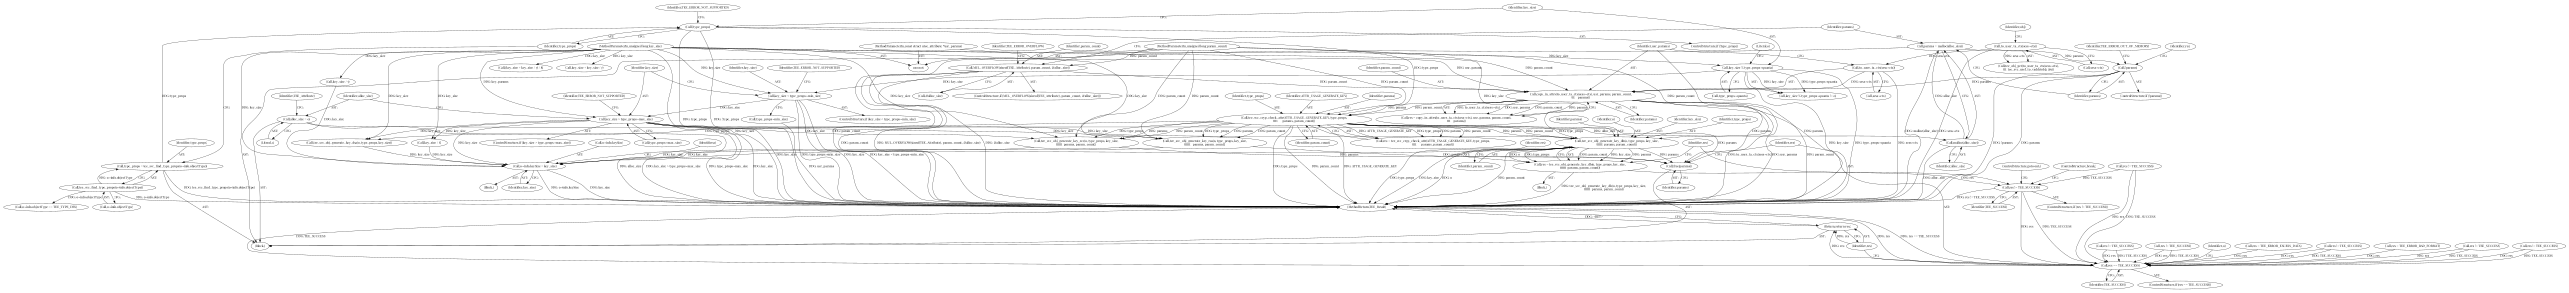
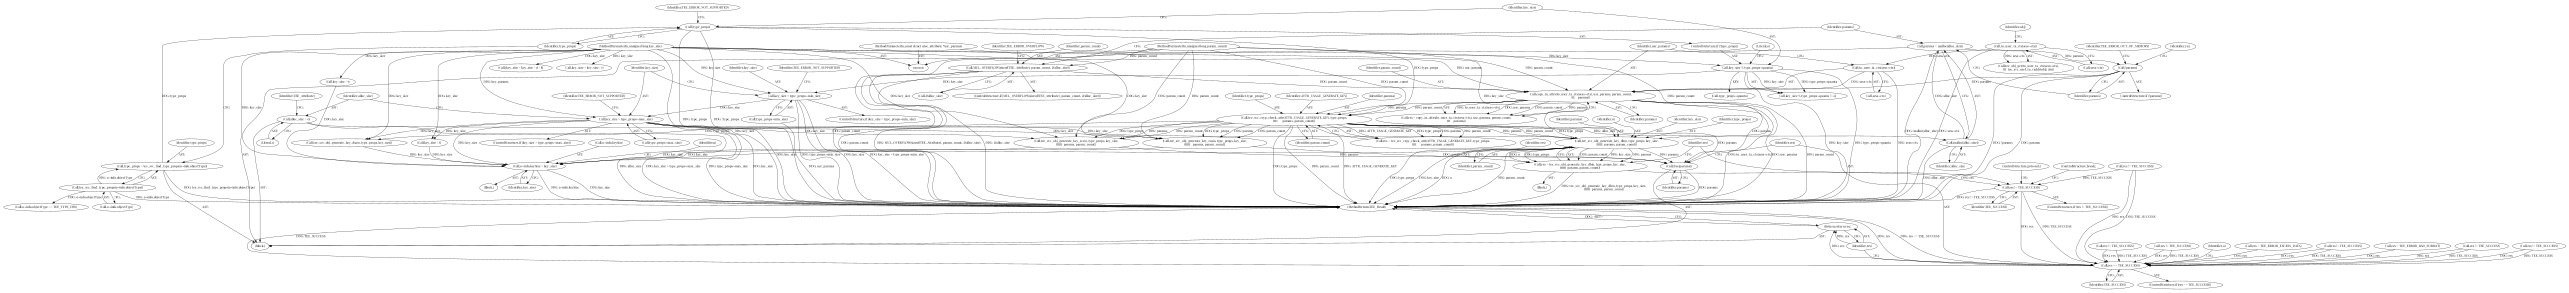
  digraph {
    fontname="Playfair Display"
    node [fontname="Playfair Display"]
    edge [fontname="Playfair Display"]
    n1 [label="(Call,tee_svc_obj_generate_key_dh(o, type_props, key_size,\n\t\t\t\t\t\t  params, param_count))"]
    n2 [label="(Call,res = tee_svc_obj_generate_key_dh(o, type_props, key_size,\n\t\t\t\t\t\t  params, param_count))"]
    n3 [label="(Call,free(params))"]
    n4 [label="(Call,o->info.keySize = key_size)"]
    n5 [label="(Identifier,param_count)"]
    n6 [label="(MethodReturn,TEE_Result)"]
    n7 [label="(Call,res != TEE_SUCCESS)"]
    n8 [label="(Block,)"]
    n9 [label="(Block,)"]
    n10 [label="(Identifier,params)"]
    n11 [label="(Block,)"]
    n12 [label="(Identifier,key_size)"]
    n13 [label="(Return,return res;)"]
    n14 [label="(Call,tee_svc_cryp_check_attr(ATTR_USAGE_GENERATE_KEY, type_props,\n\t\t\t\t      params, param_count))"]
    n15 [label="(Call,tee_svc_obj_generate_key_dsa(o, type_props, key_size))"]
    n16 [label="(Call,tee_svc_obj_generate_key_rsa(o, type_props, key_size,\n\t\t\t\t\t\t   params, param_count))"]
    n17 [label="(Call,tee_svc_obj_generate_key_ecc(o, type_props, key_size,\n\t\t\t\t\t\t  params, param_count))"]
    n18 [label="(Identifier,param_count)"]
    n19 [label="(Call,res = tee_svc_cryp_check_attr(ATTR_USAGE_GENERATE_KEY, type_props,\n\t\t\t\t      params, param_count))"]
    n20 [label="(Call,!type_props)"]
    n21 [label="(ControlStructure,if (!type_props))"]
    n22 [label="(Identifier,type_props)"]
    n23 [label="(Call,type_props = tee_svc_find_type_props(o->info.objectType))"]
    n24 [label="(Call,tee_svc_find_type_props(o->info.objectType))"]
    n25 [label="(Call,o->info.objectType)"]
    n26 [label="(Call,o->info.objectType == TEE_TYPE_DES)"]
    n27 [label="(Call,copy_in_attrs(to_user_ta_ctx(sess->ctx), usr_params, param_count,\n\t\t\t    params))"]
    n28 [label="(Identifier,params)"]
    n29 [label="(Call,res = copy_in_attrs(to_user_ta_ctx(sess->ctx), usr_params, param_count,\n\t\t\t    params))"]
    n30 [label="(Call,to_user_ta_ctx(sess->ctx))"]
    n31 [label="(Call,sess->ctx)"]
    n32 [label="(Call,to_user_ta_ctx(sess->ctx))"]
    n33 [label="(Call,tee_obj_get(to_user_ta_ctx(sess->ctx),\n\t\t\t  tee_svc_uref_to_vaddr(obj), &o))"]
    n34 [label="(Call,sess->ctx)"]
    n35 [label="(MethodParameterIn,const struct utee_attribute *usr_params)"]
    1000106
    n37 [label="(Call,MUL_OVERFLOW(sizeof(TEE_Attribute), param_count, &alloc_size))"]
    n38 [label="(ControlStructure,if (MUL_OVERFLOW(sizeof(TEE_Attribute), param_count, &alloc_size)))"]
    n39 [label="(Call,&alloc_size)"]
    n40 [label="(MethodParameterIn,unsigned long param_count)"]
    n41 [label="(Call,!params)"]
    n42 [label="(ControlStructure,if (!params))"]
    n43 [label="(Identifier,params)"]
    n44 [label="(Call,params = malloc(alloc_size))"]
    n45 [label="(Call,malloc(alloc_size))"]
    n46 [label="(Identifier,alloc_size)"]
    n47 [label="(Call,alloc_size = 0)"]
    n48 [label="(Literal,0)"]
    n49 [label="(Call,key_size > type_props->max_size)"]
    n50 [label="(Call,type_props->max_size)"]
    n51 [label="(ControlStructure,if (key_size > type_props->max_size))"]
    n52 [label="(Call,key_size / 8)"]
    n53 [label="(Call,key_size < type_props->min_size)"]
    n54 [label="(ControlStructure,if (key_size < type_props->min_size))"]
    n55 [label="(Call,type_props->min_size)"]
    n56 [label="(Call,key_size % type_props->quanta)"]
    n57 [label="(Call,type_props->quanta)"]
    n58 [label="(Call,key_size % type_props->quanta != 0)"]
    n59 [label="(MethodParameterIn,unsigned long key_size)"]
    n60 [label="(Call,key_size + key_size / 7)"]
    n61 [label="(Call,key_size / 7)"]
    n62 [label="(Call,(key_size + key_size / 7) / 8)"]
    n63 [label="(Call,res == TEE_SUCCESS)"]
    n64 [label="(ControlStructure,if (res != TEE_SUCCESS))"]
    n65 [label="(Identifier,TEE_SUCCESS)"]
    n66 [label="(Identifier,TEE_SUCCESS)"]
    n67 [label="(ControlStructure,if (res == TEE_SUCCESS))"]
    n68 [label="(Identifier,res)"]
    n69 [label="(Identifier,param_count)"]
    n70 [label="(Call,res != TEE_SUCCESS)"]
    n71 [label="(Identifier,usr_params)"]
    n72 [label="(Call,res != TEE_SUCCESS)"]
    n73 [label="(Literal,0)"]
    n74 [label="(Identifier,res)"]
    n75 [label="(Identifier,obj)"]
    n76 [label="(Identifier,TEE_ERROR_OUT_OF_MEMORY)"]
    n77 [label="(ControlStructure,goto out;)"]
    n78 [label="(Identifier,TEE_ERROR_NOT_SUPPORTED)"]
    n79 [label="(Identifier,TEE_Attribute)"]
    n80 [label="(ControlStructure,break;)"]
    n81 [label="(Identifier,params)"]
    n82 [label="(Identifier,key_size)"]
    n83 [label="(Identifier,o)"]
    n84 [label="(Call,o->info.keySize)"]
    n85 [label="(Identifier,TEE_ERROR_NOT_SUPPORTED)"]
    n86 [label="(Identifier,o)"]
    n87 [label="(Identifier,res)"]
    n88 [label="(Identifier,key_size)"]
    n89 [label="(Call,res != TEE_SUCCESS)"]
    n90 [label="(Call,res = TEE_ERROR_EXCESS_DATA)"]
    n91 [label="(Call,res != TEE_SUCCESS)"]
    n92 [label="(Identifier,params)"]
    n93 [label="(Identifier,param_count)"]
    n94 [label="(Call,res = TEE_ERROR_BAD_FORMAT)"]
    n95 [label="(Identifier,key_size)"]
    n96 [label="(Identifier,TEE_ERROR_NOT_SUPPORTED)"]
    n97 [label="(Call,res != TEE_SUCCESS)"]
    n98 [label="(Identifier,res)"]
    n99 [label="(Identifier,alloc_size)"]
    n100 [label="(Identifier,TEE_ERROR_OVERFLOW)"]
    n101 [label="(Identifier,key_size)"]
    n102 [label="(Identifier,o)"]
    n103 [label="(Identifier,type_props)"]
    n104 [label="(Call,res != TEE_SUCCESS)"]
    n105 [label="(Identifier,type_props)"]
    n106 [label="(Identifier,ATTR_USAGE_GENERATE_KEY)"]
    n107 [label="(Identifier,params)"]
    n108 [label="(Identifier,res)"]
    n109 [label="(Identifier,type_props)"]
    n1 -> n2 [label="AST: "]
    n1 -> n2 [label="DDG: param_count"]
    n1 -> n2 [label="DDG: key_size"]
    n1 -> n2 [label="DDG: params"]
    n1 -> n2 [label="DDG: o"]
    n1 -> n2 [label="DDG: type_props"]
    n1 -> n3 [label="DDG: params"]
    n1 -> n4 [label="DDG: key_size"]
    n1 -> n5 [label="CFG: "]
    n1 -> n6 [label="DDG: type_props"]
    n1 -> n6 [label="DDG: key_size"]
    n1 -> n6 [label="DDG: o"]
    n1 -> n6 [label="DDG: param_count"]
    n2 -> n1 [label="CFG: "]
    n2 -> n6 [label="DDG: tee_svc_obj_generate_key_dh(o, type_props, key_size,\n\t\t\t\t\t\t  params, param_count)"]
    n2 -> n7 [label="DDG: res"]
    n2 -> n8 [label="AST: "]
-   n71 -> n6 [label="DDG: params"]
+   n3 -> n6 [label="DDG: params"]
    n3 -> n9 [label="AST: "]
    n3 -> n10 [label="CFG: "]
    n4 -> n6 [label="DDG: key_size"]
    n4 -> n6 [label="DDG: o->info.keySize"]
    n4 -> n11 [label="AST: "]
    n4 -> n12 [label="CFG: "]
    n5 -> n1 [label="AST: "]
    n6 -> n13 [label="CFG: "]
    n7 -> n6 [label="DDG: res != TEE_SUCCESS"]
    n7 -> n63 [label="DDG: res"]
    n7 -> n63 [label="DDG: TEE_SUCCESS"]
    n7 -> n64 [label="AST: "]
    n7 -> n65 [label="CFG: "]
    n10 -> n3 [label="AST: "]
    n12 -> n4 [label="AST: "]
    n13 -> n6 [label="DDG: <RET>"]
    n13 -> n9 [label="AST: "]
    n13 -> n68 [label="CFG: "]
    n14 -> n1 [label="DDG: type_props"]
    n14 -> n1 [label="DDG: params"]
    n14 -> n1 [label="DDG: param_count"]
    n14 -> n3 [label="DDG: params"]
    n14 -> n6 [label="DDG: ATTR_USAGE_GENERATE_KEY"]
    n14 -> n6 [label="DDG: type_props"]
    n14 -> n6 [label="DDG: param_count"]
    n14 -> n15 [label="DDG: type_props"]
    n14 -> n16 [label="DDG: type_props"]
    n14 -> n16 [label="DDG: params"]
    n14 -> n16 [label="DDG: param_count"]
    n14 -> n17 [label="DDG: type_props"]
    n14 -> n17 [label="DDG: params"]
    n14 -> n17 [label="DDG: param_count"]
    n14 -> n18 [label="CFG: "]
    n14 -> n19 [label="AST: "]
    n14 -> n19 [label="DDG: ATTR_USAGE_GENERATE_KEY"]
    n14 -> n19 [label="DDG: type_props"]
    n14 -> n19 [label="DDG: params"]
    n14 -> n19 [label="DDG: param_count"]
    n15 -> n4 [label="DDG: key_size"]
    n16 -> n3 [label="DDG: params"]
    n16 -> n4 [label="DDG: key_size"]
    n17 -> n3 [label="DDG: params"]
    n17 -> n4 [label="DDG: key_size"]
    n18 -> n14 [label="AST: "]
    n19 -> n14 [label="CFG: "]
    n20 -> n6 [label="DDG: type_props"]
    n20 -> n6 [label="DDG: !type_props"]
    n20 -> n14 [label="DDG: type_props"]
    n20 -> n21 [label="AST: "]
    n20 -> n22 [label="CFG: "]
    n22 -> n20 [label="AST: "]
    n22 -> n23 [label="CFG: "]
    n23 -> n6 [label="DDG: tee_svc_find_type_props(o->info.objectType)"]
    n23 -> n9 [label="AST: "]
    n23 -> n20 [label="DDG: type_props"]
    n23 -> n24 [label="CFG: "]
    n24 -> n6 [label="DDG: o->info.objectType"]
    n24 -> n23 [label="AST: "]
    n24 -> n23 [label="DDG: o->info.objectType"]
    n24 -> n25 [label="CFG: "]
    n24 -> n26 [label="DDG: o->info.objectType"]
    n25 -> n24 [label="AST: "]
    n27 -> n3 [label="DDG: params"]
    n27 -> n6 [label="DDG: to_user_ta_ctx(sess->ctx)"]
    n27 -> n6 [label="DDG: usr_params"]
    n27 -> n6 [label="DDG: param_count"]
    n27 -> n14 [label="DDG: params"]
    n27 -> n14 [label="DDG: param_count"]
    n27 -> n28 [label="CFG: "]
    n27 -> n29 [label="AST: "]
    n27 -> n29 [label="DDG: to_user_ta_ctx(sess->ctx)"]
    n27 -> n29 [label="DDG: usr_params"]
    n27 -> n29 [label="DDG: param_count"]
    n27 -> n29 [label="DDG: params"]
    n28 -> n27 [label="AST: "]
    n29 -> n27 [label="CFG: "]
    n30 -> n6 [label="DDG: sess->ctx"]
    n30 -> n27 [label="AST: "]
    n30 -> n27 [label="DDG: sess->ctx"]
    n30 -> n31 [label="CFG: "]
    n31 -> n30 [label="AST: "]
    n32 -> n6 [label="DDG: sess->ctx"]
    n32 -> n30 [label="DDG: sess->ctx"]
    n32 -> n33 [label="AST: "]
    n32 -> n33 [label="DDG: sess->ctx"]
    n32 -> n34 [label="CFG: "]
    n34 -> n32 [label="AST: "]
    n35 -> n27 [label="DDG: usr_params"]
    n35 -> 1000106 [label="AST: "]
    n37 -> n6 [label="DDG: param_count"]
    n37 -> n6 [label="DDG: MUL_OVERFLOW(sizeof(TEE_Attribute), param_count, &alloc_size)"]
    n37 -> n6 [label="DDG: &alloc_size"]
    n37 -> n27 [label="DDG: param_count"]
    n37 -> n38 [label="AST: "]
    n37 -> n39 [label="CFG: "]
    n39 -> n37 [label="AST: "]
    n40 -> n1 [label="DDG: param_count"]
    n40 -> n6 [label="DDG: param_count"]
    n40 -> n14 [label="DDG: param_count"]
    n40 -> n16 [label="DDG: param_count"]
    n40 -> n17 [label="DDG: param_count"]
    n40 -> n27 [label="DDG: param_count"]
    n40 -> 1000106 [label="AST: "]
    n40 -> n37 [label="DDG: param_count"]
    n41 -> n6 [label="DDG: !params"]
    n41 -> n6 [label="DDG: params"]
    n41 -> n27 [label="DDG: params"]
    n41 -> n42 [label="AST: "]
    n41 -> n43 [label="CFG: "]
    n43 -> n41 [label="AST: "]
    n43 -> n44 [label="CFG: "]
    n44 -> n6 [label="DDG: malloc(alloc_size)"]
    n44 -> n9 [label="AST: "]
    n44 -> n41 [label="DDG: params"]
    n44 -> n45 [label="CFG: "]
    n45 -> n6 [label="DDG: alloc_size"]
    n45 -> n44 [label="AST: "]
    n45 -> n44 [label="DDG: alloc_size"]
    n45 -> n46 [label="CFG: "]
    n46 -> n45 [label="AST: "]
    n47 -> n6 [label="DDG: alloc_size"]
    n47 -> n9 [label="AST: "]
    n47 -> n45 [label="DDG: alloc_size"]
    n47 -> n48 [label="CFG: "]
    n48 -> n47 [label="AST: "]
    n49 -> n1 [label="DDG: key_size"]
    n49 -> n4 [label="DDG: key_size"]
    n49 -> n6 [label="DDG: key_size > type_props->max_size"]
    n49 -> n6 [label="DDG: type_props->max_size"]
    n49 -> n6 [label="DDG: key_size"]
    n49 -> n15 [label="DDG: key_size"]
    n49 -> n16 [label="DDG: key_size"]
    n49 -> n17 [label="DDG: key_size"]
    n49 -> n50 [label="CFG: "]
    n49 -> n51 [label="AST: "]
    n49 -> n52 [label="DDG: key_size"]
    n50 -> n49 [label="AST: "]
    n52 -> n4 [label="DDG: key_size"]
    n53 -> n6 [label="DDG: type_props->min_size"]
    n53 -> n6 [label="DDG: key_size"]
    n53 -> n6 [label="DDG: key_size < type_props->min_size"]
    n53 -> n49 [label="DDG: key_size"]
    n53 -> n54 [label="AST: "]
    n53 -> n55 [label="CFG: "]
    n55 -> n6 [label="DDG: usr_params"]
+   n55 -> n53 [label="AST: "]
    n56 -> n6 [label="DDG: key_size"]
    n56 -> n6 [label="DDG: type_props->quanta"]
    n56 -> n53 [label="DDG: key_size"]
-   n56 -> n57 [label="CFG: "]
+   n56 -> n57 [label="KEY: "]
    n56 -> n58 [label="AST: "]
    n56 -> n58 [label="DDG: key_size"]
    n56 -> n58 [label="DDG: type_props->quanta"]
-   n57 -> n56 [label="AST: "]
+   n21 -> n56 [label="AST: "]
    n59 -> n1 [label="DDG: key_size"]
    n59 -> n4 [label="DDG: key_size"]
    n59 -> n6 [label="DDG: key_size"]
    n59 -> n15 [label="DDG: key_size"]
    n59 -> n16 [label="DDG: key_size"]
    n59 -> n17 [label="DDG: key_size"]
    n59 -> 1000106 [label="AST: "]
    n59 -> n49 [label="DDG: key_params"]
    n59 -> n52 [label="DDG: key_size"]
    n59 -> n53 [label="DDG: key_size"]
    n59 -> n56 [label="DDG: key_size"]
    n59 -> n60 [label="DDG: key_size"]
    n59 -> n61 [label="DDG: key_size"]
    n59 -> n62 [label="DDG: key_size"]
    n61 -> n4 [label="DDG: key_size"]
    n63 -> n6 [label="DDG: TEE_SUCCESS"]
    n63 -> n6 [label="DDG: res"]
    n63 -> n6 [label="DDG: res == TEE_SUCCESS"]
    n63 -> n13 [label="DDG: res"]
    n63 -> n66 [label="CFG: "]
    n63 -> n67 [label="AST: "]
    n65 -> n7 [label="AST: "]
    n66 -> n63 [label="AST: "]
    n68 -> n13 [label="AST: "]
    n68 -> n13 [label="DDG: res"]
    n68 -> n63 [label="CFG: "]
    n69 -> n37 [label="AST: "]
    n70 -> n63 [label="DDG: res"]
    n70 -> n63 [label="DDG: TEE_SUCCESS"]
    n71 -> n27 [label="AST: "]
    n71 -> n30 [label="CFG: "]
    n72 -> n63 [label="DDG: res"]
    n72 -> n63 [label="DDG: TEE_SUCCESS"]
    n73 -> n56 [label="CFG: "]
    n74 -> n2 [label="CFG: "]
    n74 -> n7 [label="AST: "]
    n75 -> n32 [label="CFG: "]
    n76 -> n41 [label="CFG: "]
    n77 -> n7 [label="CFG: "]
    n78 -> n49 [label="CFG: "]
    n79 -> n47 [label="CFG: "]
    n80 -> n7 [label="CFG: "]
    n81 -> n1 [label="AST: "]
    n82 -> n49 [label="AST: "]
    n82 -> n53 [label="CFG: "]
    n83 -> n63 [label="CFG: "]
    n84 -> n4 [label="AST: "]
    n85 -> n20 [label="CFG: "]
    n86 -> n1 [label="AST: "]
    n87 -> n2 [label="AST: "]
    n88 -> n20 [label="CFG: "]
    n88 -> n56 [label="AST: "]
    n89 -> n7 [label="DDG: TEE_SUCCESS"]
    n89 -> n63 [label="DDG: res"]
    n89 -> n63 [label="DDG: TEE_SUCCESS"]
    n90 -> n63 [label="DDG: res"]
    n91 -> n63 [label="DDG: res"]
    n91 -> n63 [label="DDG: TEE_SUCCESS"]
    n92 -> n37 [label="CFG: "]
    n92 -> n44 [label="AST: "]
    n93 -> n27 [label="AST: "]
    n94 -> n63 [label="DDG: res"]
    n95 -> n53 [label="AST: "]
    n96 -> n53 [label="CFG: "]
    n97 -> n63 [label="DDG: res"]
    n97 -> n63 [label="DDG: TEE_SUCCESS"]
    n98 -> n41 [label="CFG: "]
    n99 -> n47 [label="AST: "]
    n99 -> n49 [label="CFG: "]
    n100 -> n37 [label="CFG: "]
    n101 -> n1 [label="AST: "]
    n102 -> n4 [label="CFG: "]
    n103 -> n23 [label="AST: "]
    n104 -> n63 [label="DDG: res"]
    n104 -> n63 [label="DDG: TEE_SUCCESS"]
    n105 -> n14 [label="AST: "]
    n106 -> n14 [label="AST: "]
    n107 -> n14 [label="AST: "]
    n108 -> n3 [label="CFG: "]
    n108 -> n63 [label="AST: "]
    n109 -> n1 [label="AST: "]
  }
